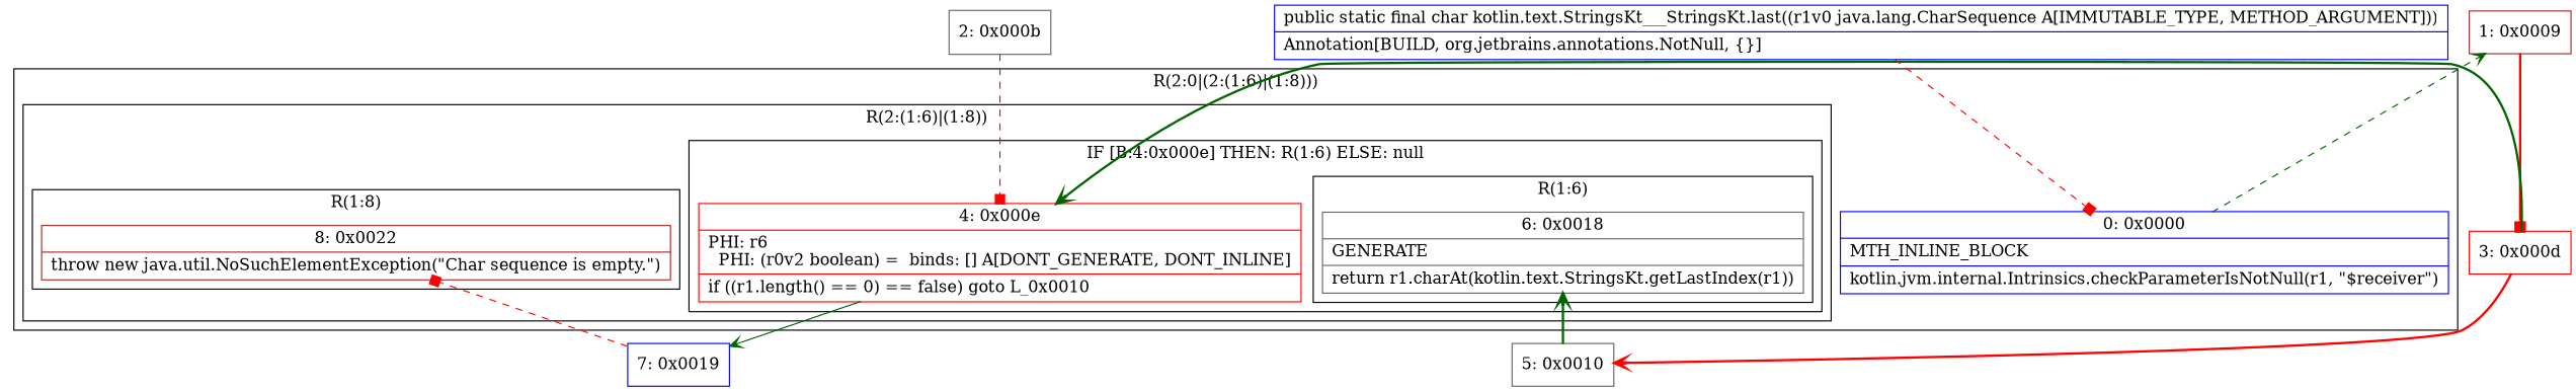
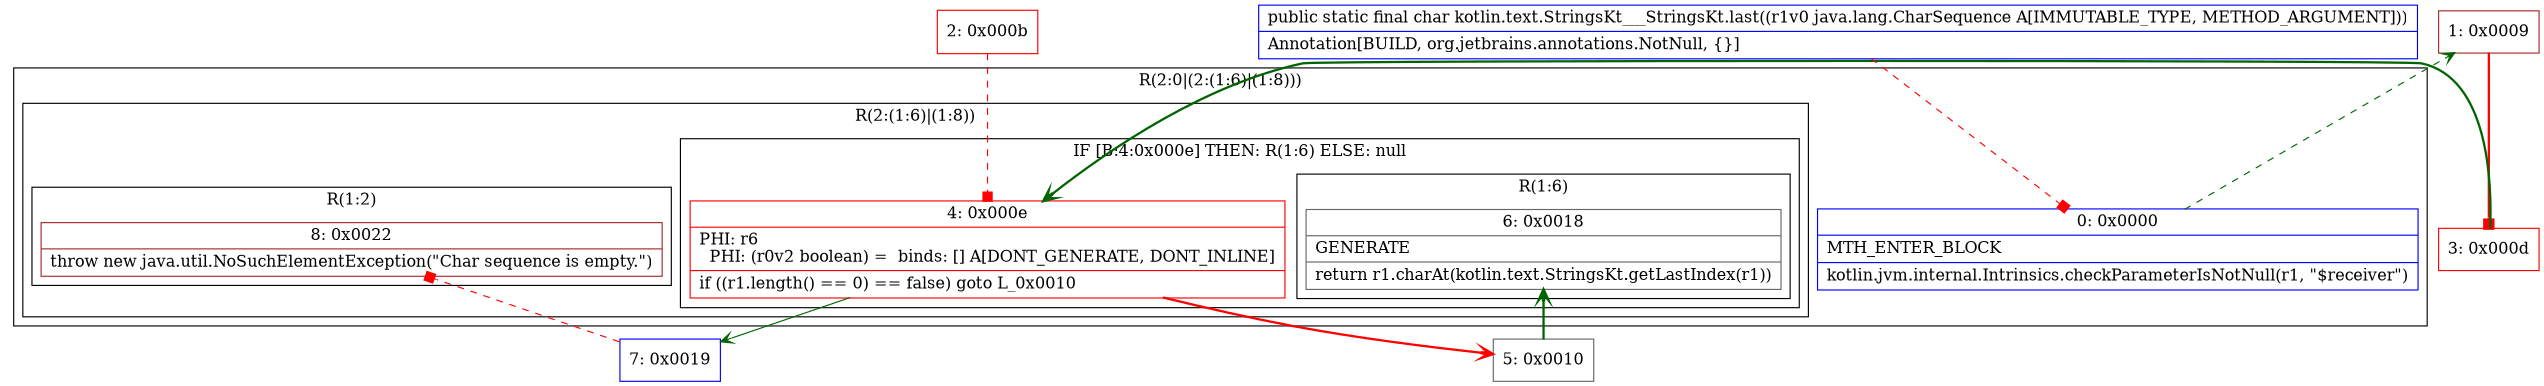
  digraph {
    node [color=red shape=record]
    edge [arrowhead=vee color=red style=bold]
    n1 [color=gray40 label="{6\:\ 0x0018|GENERATE\l|return r1.charAt(kotlin.text.StringsKt.getLastIndex(r1))\l}"]
    n2 [label="{4\:\ 0x000e|PHI: r6 \l  PHI: (r0v2 boolean) =  binds: [] A[DONT_GENERATE, DONT_INLINE]\l|if ((r1.length() == 0) == false) goto L_0x0010\l}"]
    n3 [color=brown label="{8\:\ 0x0022|throw new java.util.NoSuchElementException(\"Char sequence is empty.\")\l}"]
-   n4 [color=blue label="{0\:\ 0x0000|MTH_INLINE_BLOCK\l|kotlin.jvm.internal.Intrinsics.checkParameterIsNotNull(r1, \"$receiver\")\l}"]
+   n4 [color=blue label="{0\:\ 0x0000|MTH_ENTER_BLOCK\l|kotlin.jvm.internal.Intrinsics.checkParameterIsNotNull(r1, \"$receiver\")\l}"]
    n5 [color=gray40 label="{5\:\ 0x0010}"]
    n6 [color=blue label="{7\:\ 0x0019}"]
    n7 [color=brown label="{1\:\ 0x0009}"]
    n8 [label="{3\:\ 0x000d}"]
-   n9 [color=gray40 label="{2\:\ 0x000b}"]
+   n9 [label="{2\:\ 0x000b}"]
    n10 [color=blue label="{public static final char kotlin.text.StringsKt___StringsKt.last((r1v0 java.lang.CharSequence A[IMMUTABLE_TYPE, METHOD_ARGUMENT]))  | Annotation[BUILD, org.jetbrains.annotations.NotNull, \{\}]\l}"]
    subgraph cluster_1 {
      label="R(2:0|(2:(1:6)|(1:8)))"
      n4
      subgraph cluster_2 {
        label="R(2:(1:6)|(1:8))"
        subgraph cluster_3 {
          label="IF [B:4:0x000e] THEN: R(1:6) ELSE: null"
          n2
          subgraph cluster_4 {
            label="R(1:6)"
            n1
          }
        }
        subgraph cluster_5 {
-         label="R(1:8)"
+         label="R(1:2)"
          n3
        }
      }
    }
-   n8 -> n5
+   n2 -> n5
    n2 -> n6 [color=darkgreen style=solid]
    n4 -> n7 [color=darkgreen style=dashed]
    n5 -> n1 [color=darkgreen]
    n6 -> n3 [arrowhead=box style=dashed]
    n7 -> n8 [arrowhead=box]
    n8 -> n2 [color=darkgreen]
    n9 -> n2 [arrowhead=box style=dashed]
    n10 -> n4 [arrowhead=box style=dashed]
  }
